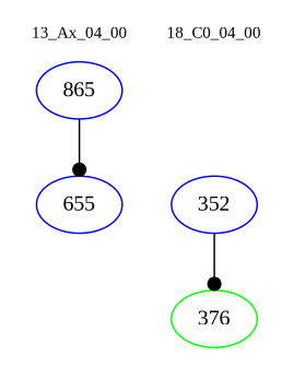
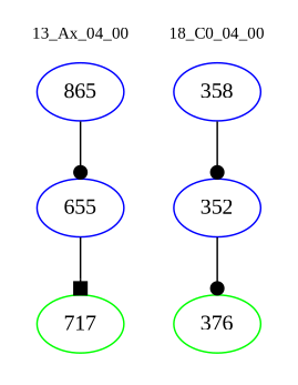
  digraph {
    fontname="Liberation Serif"
    node [color=blue fontname="Liberation Serif"]
    edge [arrowhead=dot color=black fontname="Liberation Serif"]
    n1 [label=865]
    n2 [label=655]
+   n3 [color=green label=717]
+   n4 [label=358]
    n5 [label=352]
    n6 [color=green label=376]
    subgraph cluster_1 {
      color=white
      fontsize=10
      label="13_Ax_04_00"
      n1
      n2
+     n3
    }
    subgraph cluster_2 {
      color=white
      fontsize=10
      label="18_C0_04_00"
+     n4
      n5
      n6
    }
    n1 -> n2
+   n2 -> n3 [arrowhead=box]
+   n4 -> n5
    n5 -> n6
  }
